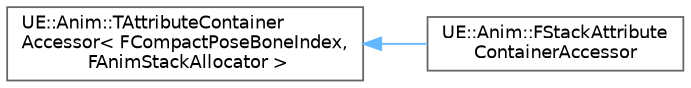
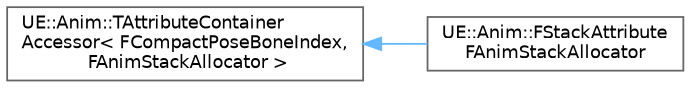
  digraph {
    rankdir=LR
    node [color=grey40 fillcolor=white fontname=Helvetica fontsize=10 shape=box style=filled]
    n1 [height=0.2 label="UE::Anim::TAttributeContainer\lAccessor\< FCompactPoseBoneIndex,\l FAnimStackAllocator \>" width=0.4]
-   n2 [height=0.2 label="UE::Anim::FStackAttribute\lContainerAccessor" width=0.4]
+   n2 [height=0.2 label="UE::Anim::FStackAttribute\lFAnimStackAllocator" width=0.4]
    n1 -> n2 [color=steelblue1 dir=back fontname=Helvetica fontsize=10 labelfontname=Helvetica labelfontsize=10 style=solid]
  }
